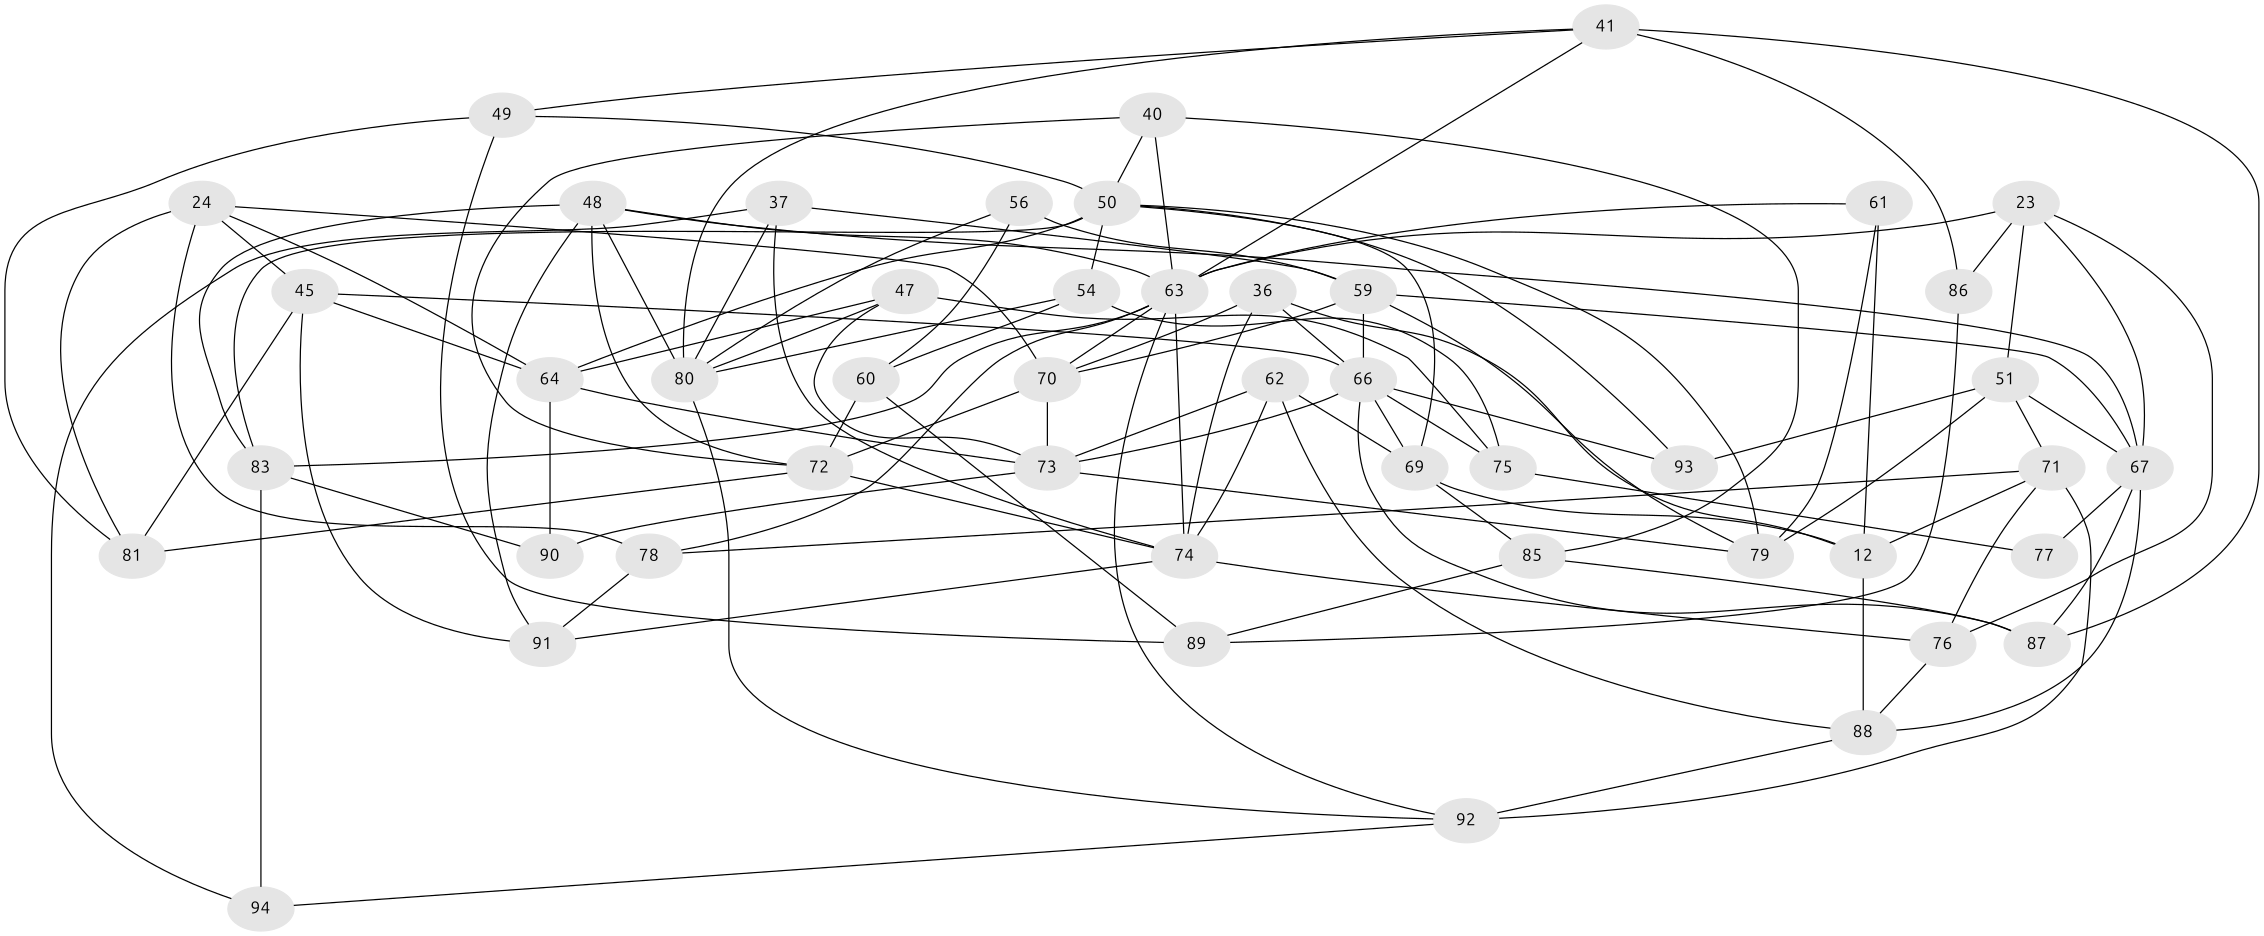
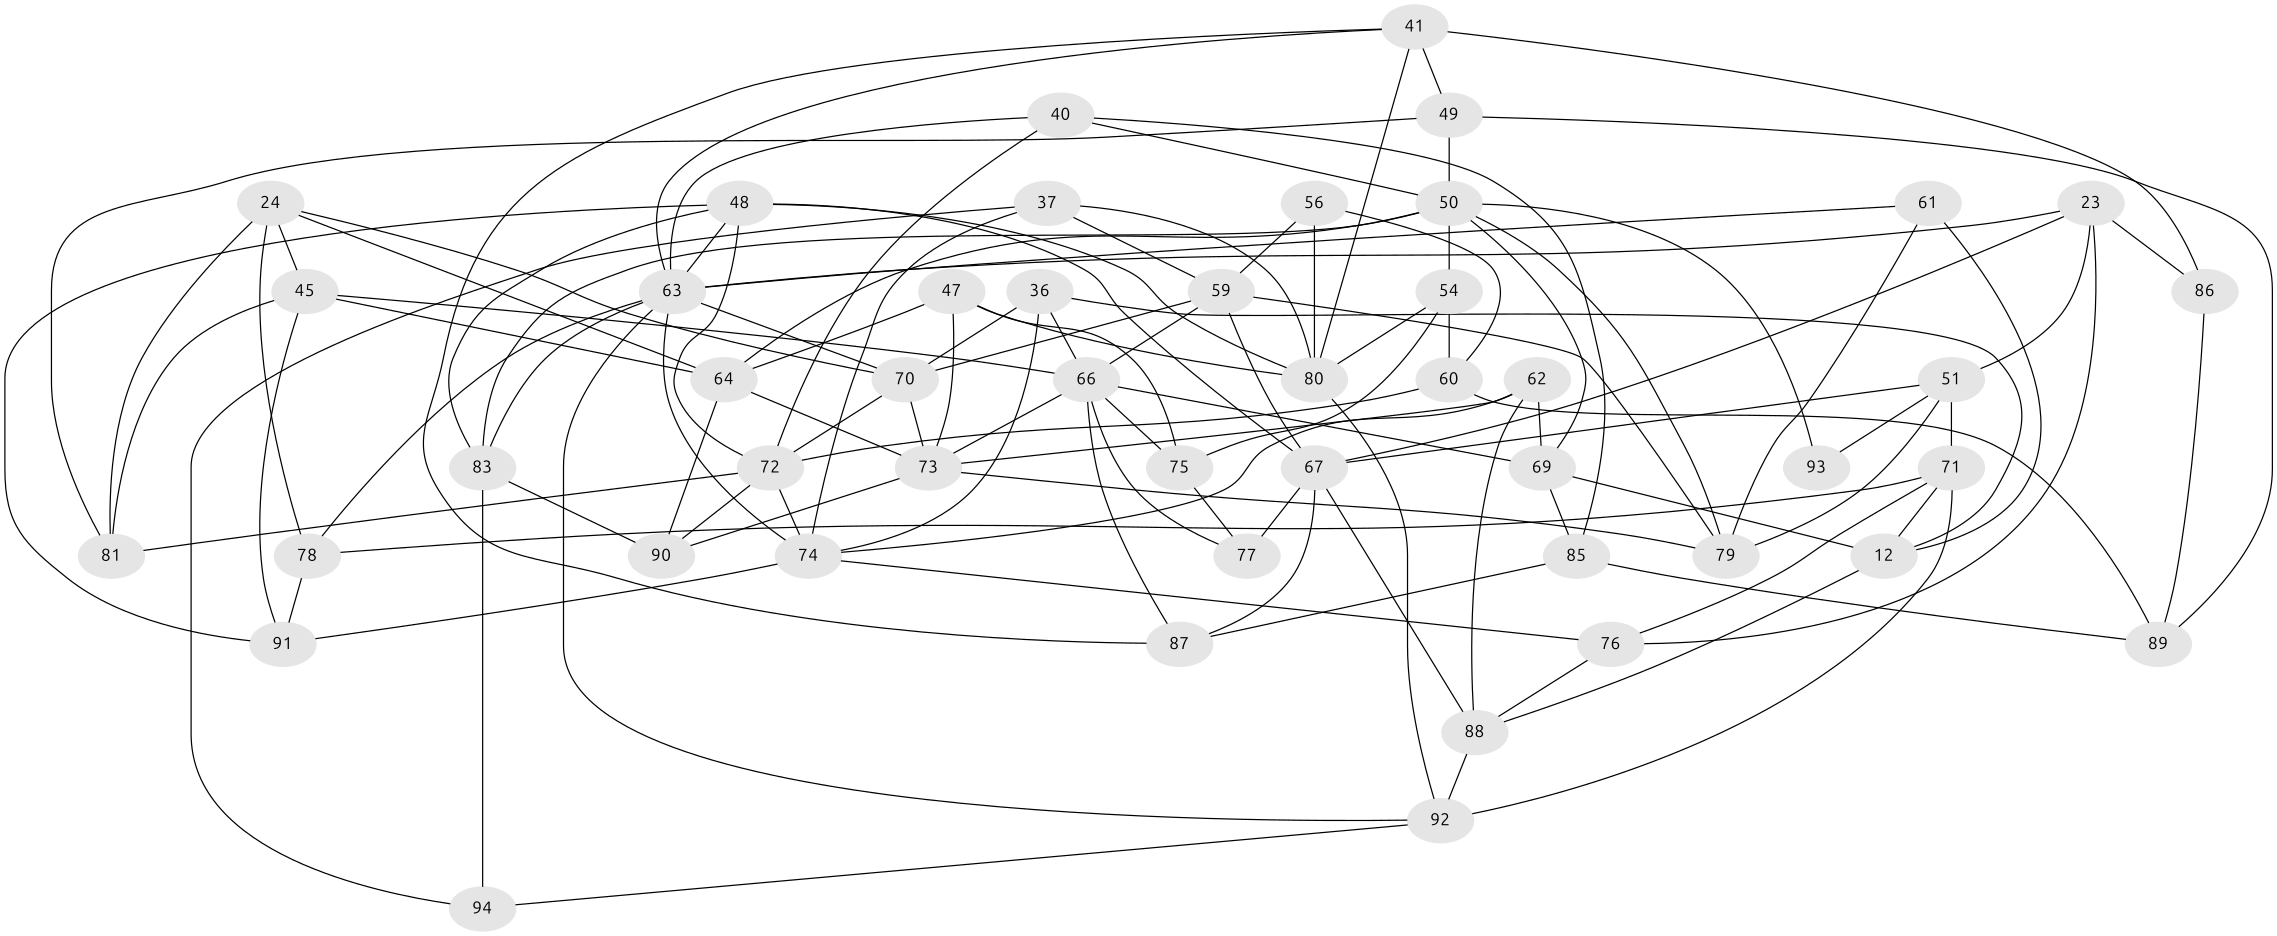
  graph {
    fontname=Ubuntu
    node [color=gray90 fontname=Ubuntu style=filled]
    edge [fontname=Ubuntu]
    51 [super="+32"]
    67 [super="+4+65"]
    79 [super="+68"]
    93
    71 [super="+25"]
    23
    63 [super="+43+52"]
    86
    76
    70 [super="+18+38+44"]
    78
    74 [super="+3+5"]
    83 [super="+14"]
    92 [super="+46"]
    87
    88 [super="+9+84"]
    77
    89
    24 [super="+2"]
    64 [super="+30"]
    81 [super="+21"]
    45
    59 [super="+58"]
    66 [super="+20+26"]
    73 [super="+34+53"]
    90
    72 [super="+1+27+55"]
    91 [super="+39"]
    75
    69 [super="+57"]
    36
    n32 [label=12 super="+29"]
    37
    80 [super="+16"]
    94
    50 [super="+19+31"]
    54
    40
    85
    41 [super="+7"]
    49
    47
    48 [super="+15+22"]
    60
    56
    61
    62 [super="+35"]
    51 -- 67
    51 -- 79 [weight=2]
    51 -- 93 [weight=2]
    51 -- 71 [weight=2]
    67 -- 87
    67 -- 88
    67 -- 77 [weight=3]
    71 -- 76
    71 -- 78
    71 -- 92 [weight=2]
    71 -- n32 [weight=2]
    23 -- 51
    23 -- 67
    23 -- 63
    23 -- 86
    23 -- 76
    63 -- 70 [weight=2]
    63 -- 78
    63 -- 74
    63 -- 83
    63 -- 92
    86 -- 89
    76 -- 88
    70 -- 73 [weight=2]
    70 -- 72 [weight=3]
    78 -- 91
    74 -- 76
    74 -- 91 [weight=2]
    83 -- 90
    83 -- 94 [weight=2]
    92 -- 94
    88 -- 92
    24 -- 70
    24 -- 78
    24 -- 64
    24 -- 81 [weight=2]
    24 -- 45
    64 -- 73
    64 -- 90
    45 -- 64
    45 -- 81
    45 -- 66
    45 -- 91
    59 -- 67 [weight=2]
    59 -- 79
    59 -- 70
    59 -- 66
-   66 -- 93
+   66 -- 77
    66 -- 87
    66 -- 73
    66 -- 75
    66 -- 69
    73 -- 79
    73 -- 90
    72 -- 74
    72 -- 81 [weight=2]
+   72 -- 90
    75 -- 77
    69 -- n32
    69 -- 85
    36 -- 70
    36 -- 74
    36 -- 66
    36 -- n32
    n32 -- 88 [weight=2]
    37 -- 74
    37 -- 59
    37 -- 80
    37 -- 94
    80 -- 92
    50 -- 79
    50 -- 93
    50 -- 83
    50 -- 64
    50 -- 69
    50 -- 54
    54 -- 75
    54 -- 80
    54 -- 60
    40 -- 63
    40 -- 72
    40 -- 50
    40 -- 85
    85 -- 87
    85 -- 89
    41 -- 63
    41 -- 86 [weight=2]
    41 -- 87
    41 -- 80
    41 -- 49
    49 -- 89
    49 -- 81
    49 -- 50
    47 -- 64
    47 -- 73
    47 -- 75
    47 -- 80
    48 -- 67
    48 -- 63
    48 -- 83
    48 -- 72
    48 -- 91 [weight=2]
    48 -- 80 [weight=2]
    60 -- 89
    60 -- 72
    56 -- 59
    56 -- 80
    56 -- 60
    61 -- 79
    61 -- 63
    61 -- n32 [weight=2]
    62 -- 74
    62 -- 88 [weight=2]
    62 -- 73
    62 -- 69 [weight=2]
  }
